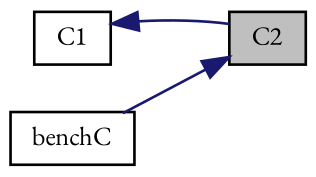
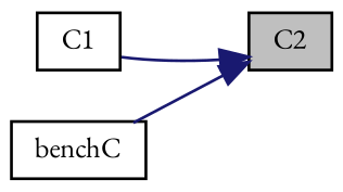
  digraph {
    fontname="EB Garamond"
    rankdir=RL
    node [color=black fillcolor=white fontname="EB Garamond" fontsize=10 shape=record style=filled]
    edge [color=midnightblue dir=back fontname="EB Garamond" fontsize=10 labelfontname=Helvetica labelfontsize=10 style=solid]
    n1 [fillcolor=grey75 fontcolor=black height=0.2 label=C2 width=0.4]
    n2 [height=0.2 label=C1 width=0.4]
    n3 [height=0.2 label=benchC width=0.4]
-   n2 -> n1
+   n1 -> n2
    n1 -> n3
  }
